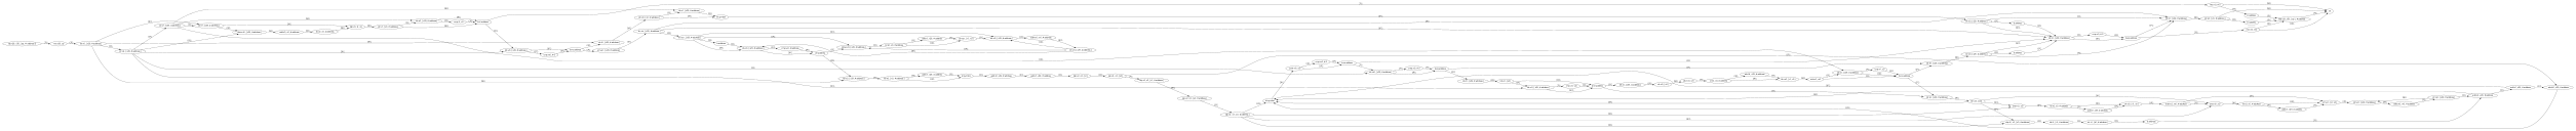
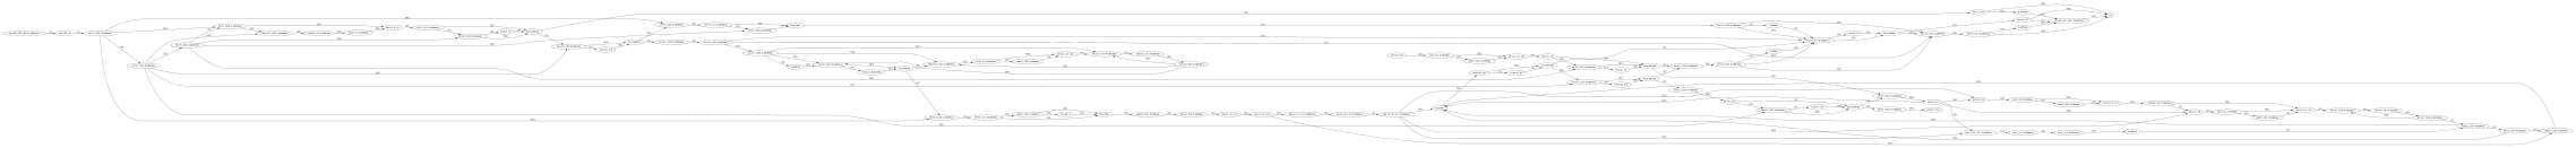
  digraph {
    fontname=Montserrat
    rankdir=LR
    node [fontname=Montserrat]
    edge [fontname=Montserrat]
    n1 [label="stp x29 , x30 , [ sp , #- address ]!"]
    n2 [label="mov x29 , sp"]
    n3 [label="str x0 , [ x29 , # address ]"]
    n4 [label="str w1 , [ x29 , # address ]"]
    n5 [label="ldr x1 , [ x29 , # address ]"]
    n6 [label="ldr x0 , [ x29 , # address ]"]
    n7 [label="ldr x0 , [ x29 , # address ]"]
    n8 [label="str x2 , [ x29 , # address ]"]
    n9 [label="ldrsw x0 , [ x29 , # address ]"]
    n10 [label="ldr w0 , [ x29 , # address ]"]
    n11 [label="ldr w0 , [ x29 , # address ]"]
    n12 [label="ldr w0 , [ x29 , # address ]"]
    n13 [label="ldp x0 , x1 , x0"]
    n14 [label="ldr x0 , [ x0 , # address ]"]
    n15 [label="ldr x0 , [ x0 , # address ]"]
    n16 [label="ldr x0 , [ x29 , # address ]"]
    n17 [label="ldr x1 , [ x29 , # address ]"]
    n18 [label="ldr x0 , [ x29 , # address ]"]
    n19 [label="add x0 , x0 , # address"]
    n20 [label="cmp w0 , # 0"]
    n21 [label="b.ne address"]
    n22 [label="cmp w0 , # 0"]
    n23 [label="b.eq address"]
    n24 [label="b.ne address"]
    n25 [label="cmp w1 , w0"]
    n26 [label="b.hi address"]
    n27 [label="cmp x1 , x0"]
    n28 [label="bl symbol"]
    n29 [label="b.ne address"]
    n30 [label="cmp x1 , x0"]
    n31 [label="ldr x1 , [ x0 , # address ]"]
    n32 [label="lsl x0 , x0 , # address"]
    n33 [label="mov x0 , # 0"]
    n34 [label="b address"]
    n35 [label=ret]
    n36 [label="str wzr , [ x29 , # address ]"]
    n37 [label="ldp x29 , x30 , [ sp ] , # address"]
    n38 [label="str xzr , [ x29 , # address ]"]
    n39 [label="str wzr , [ x29 , # address ]"]
    n40 [label="ldr x0 , [ x29 , # address ]"]
    n41 [label="ldr x0 , [ x29 , # address ]"]
    n42 [label="b address"]
    n43 [label="ldr w0 , [ x29 , # address ]"]
    n44 [label="ldrsw x0 , [ x29 , # address ]"]
    n45 [label="ldr w0 , [ x29 , # address ]"]
    n46 [label="cmp x0 , # 0"]
    n47 [label="b.eq address"]
    n48 [label="ldr x0 , [ x0 , # address ]"]
    n49 [label="cmp w0 , # address"]
    n50 [label="b.le address"]
    n51 [label="lsl x0 , x0 , # address"]
    n52 [label="add w0 , w0 , # address"]
    n53 [label="str x0 , [ x29 , # address ]"]
    n54 [label="b address"]
    n55 [label="mov x0 , # 0"]
    n56 [label="add x1 , x29 , # address"]
    n57 [label="str wzr , [ x1 , x0 ]"]
    n58 [label="add x1 , x29 , # address"]
    n59 [label="bl symbol"]
    n60 [label="b address"]
    n61 [label="str w0 , [ x29 , # address ]"]
+   n62 [label="mov x8 , x1"]
    n63 [label="add x0 , x29 , # address"]
    n64 [label="add x1 , x29 , # address"]
    n65 [label="ldp x2 , x3 , [ x1 ]"]
    n66 [label="stp x2 , x3 , [ x0 ]"]
    n67 [label="ldp x2 , x3 , [ x1 , # address ]"]
    n68 [label="add x0 , x29 , # address"]
    n69 [label="stp x2 , x3 , [ x0 , # address ]"]
    n70 [label="bl symbol"]
    n71 [label="ldp x2 , x3 , [ x1 , # address ]"]
    n72 [label="stp x2 , x3 , [ x0 , # address ]"]
    n73 [label="sxtw x0 , w3"]
    n74 [label="sxtw x0 , w3"]
    n75 [label="ldr x1 , [ x1 , # address ]"]
    n76 [label="uxtb w0 , w0"]
    n77 [label="lsl x0 , x0 , # address"]
    n78 [label="lsl x0 , x0 , # address"]
    n79 [label="str x1 , [ x0 , # address ]"]
    n80 [label="b address"]
    n81 [label="add x2 , x29 , # address"]
    n82 [label="add x1 , x29 , # address"]
    n83 [label="cmp w0 , # 0"]
    n84 [label="b.ne address"]
    n85 [label="ldr x0 , [ x29 , # address ]"]
    n86 [label="ldr x0 , [ x29 , # address ]"]
    n87 [label="str x0 , [ x29 , # address ]"]
    n88 [label="ldr w1 , [ x0 ]"]
    n89 [label="b address"]
    n90 [label="ldr x0 , [ x29 , # address ]"]
    n91 [label="ldr x0 , [ x29 , # address ]"]
    n92 [label="ldr w3 , [ x0 ]"]
    n93 [label="ldr w0 , [ x0 ]"]
    n94 [label="sxtw x0 , w0"]
    n95 [label="add x1 , x29 , # address"]
    n96 [label="ldr w0 , [ x1 , x0 ]"]
    n97 [label="add w2 , w0 , # address"]
    n98 [label="str w2 , [ x1 , x0 ]"]
    n99 [label="ldr w0 , [ x29 , # address ]"]
    n100 [label="add x1 , x29 , # address"]
    n101 [label="add w0 , w0 , # address"]
    n102 [label="str w0 , [ x29 , # address ]"]
    n103 [label="lsl x0 , x0 , # address"]
    n104 [label="add x1 , x29 , # address"]
    n105 [label="ldr w0 , [ x1 , x0 ]"]
    n106 [label="sxtw x1 , w0"]
    n1 -> n2 [label=CFG]
    n2 -> n3 [label=CFG]
    n3 -> n4 [label=CFG]
    n3 -> n5 [label=DFG]
    n3 -> n6 [label=DFG]
    n3 -> n7 [label=DFG]
    n4 -> n8 [label=CFG]
    n4 -> n9 [label=DFG]
    n4 -> n10 [label=DFG]
    n4 -> n11 [label=DFG]
    n4 -> n12 [label=DFG]
    n5 -> n9 [label=CFG]
    n5 -> n13 [label=DFG]
    n6 -> n14 [label=DFG]
    n7 -> n15 [label=DFG]
    n8 -> n5 [label=CFG]
    n8 -> n16 [label=DFG]
    n8 -> n17 [label=DFG]
    n8 -> n18 [label=DFG]
    n9 -> n19 [label=DFG]
    n10 -> n20 [label=CFG]
    n10 -> n21 [label=DFG]
    n11 -> n22 [label=CFG]
    n11 -> n23 [label=DFG]
    n12 -> n24 [label=DFG]
    n12 -> n25 [label=CFG]
    n13 -> n31 [label=DFG]
    n14 -> n17 [label=CFG]
    n14 -> n28 [label=DFG]
    n15 -> n58 [label=CFG]
    n15 -> n59 [label=DFG]
    n16 -> n26 [label=DFG]
    n16 -> n27 [label=CFG]
    n17 -> n28 [label=DFG]
    n18 -> n29 [label=DFG]
    n18 -> n30 [label=CFG]
    n19 -> n32 [label=DFG]
    n20 -> n21 [label=CFG]
    n21 -> n6 [label=CFG]
    n21 -> n36 [label=CFG]
    n22 -> n23 [label=CFG]
    n23 -> n85 [label=CFG]
    n23 -> n86 [label=CFG]
    n24 -> n90 [label=CFG]
    n24 -> n91 [label=CFG]
    n25 -> n24 [label=CFG]
    n26 -> n10 [label=CFG]
    n26 -> n33 [label=CFG]
    n27 -> n26 [label=CFG]
    n28 -> n53 [label=DFG]
    n29 -> n85 [label=CFG]
    n29 -> n90 [label=CFG]
    n30 -> n29 [label=CFG]
    n31 -> n16 [label=CFG]
    n31 -> n26 [label=DFG]
    n32 -> n13 [label=DFG]
    n33 -> n34 [label=CFG]
    n33 -> n35 [label=DFG]
    n34 -> n37 [label=CFG]
    n36 -> n38 [label=CFG]
    n37 -> n35 [label=CFG]
    n38 -> n39 [label=CFG]
    n38 -> n40 [label=DFG]
    n38 -> n41 [label=DFG]
    n39 -> n42 [label=CFG]
    n39 -> n43 [label=DFG]
    n39 -> n44 [label=DFG]
    n39 -> n45 [label=DFG]
    n40 -> n46 [label=CFG]
    n40 -> n47 [label=DFG]
    n41 -> n48 [label=DFG]
    n42 -> n43 [label=CFG]
    n43 -> n49 [label=CFG]
    n43 -> n50 [label=DFG]
    n44 -> n51 [label=DFG]
    n45 -> n52 [label=DFG]
    n46 -> n47 [label=CFG]
    n47 -> n41 [label=CFG]
    n47 -> n55 [label=CFG]
    n48 -> n35 [label=DFG]
    n48 -> n60 [label=CFG]
    n49 -> n50 [label=DFG]
    n50 -> n7 [label=CFG]
    n50 -> n44 [label=CFG]
    n51 -> n56 [label=CFG]
    n51 -> n57 [label=DFG]
    n52 -> n61 [label=DFG]
    n53 -> n40 [label=DFG]
    n53 -> n41 [label=DFG]
    n53 -> n54 [label=CFG]
    n54 -> n40 [label=CFG]
    n55 -> n35 [label=DFG]
    n55 -> n37 [label=CFG]
    n56 -> n57 [label=CFG]
    n57 -> n45 [label=CFG]
    n58 -> n59 [label=DFG]
+   n58 -> n62 [label=CFG]
    n59 -> n63 [label=CFG]
    n60 -> n37 [label=CFG]
    n61 -> n43 [label=DFG]
    n61 -> n44 [label=DFG]
    n61 -> n45 [label=DFG]
+   n62 -> n59 [label=CFG]
    n63 -> n64 [label=CFG]
    n64 -> n65 [label=CFG]
    n65 -> n66 [label=DFG]
    n66 -> n67 [label=CFG]
    n66 -> n68 [label=DFG]
    n67 -> n69 [label=DFG]
    n68 -> n70 [label=DFG]
    n69 -> n71 [label=CFG]
    n70 -> n76 [label=DFG]
    n71 -> n70 [label=DFG]
    n71 -> n72 [label=DFG]
    n71 -> n73 [label=DFG]
    n71 -> n74 [label=DFG]
    n72 -> n75 [label=CFG]
    n73 -> n77 [label=DFG]
    n74 -> n78 [label=DFG]
    n75 -> n79 [label=DFG]
    n76 -> n83 [label=CFG]
    n76 -> n84 [label=DFG]
    n77 -> n95 [label=CFG]
    n77 -> n96 [label=DFG]
    n78 -> n98 [label=DFG]
    n78 -> n100 [label=CFG]
    n79 -> n80 [label=CFG]
    n80 -> n81 [label=CFG]
    n81 -> n70 [label=DFG]
    n81 -> n82 [label=CFG]
    n82 -> n68 [label=CFG]
    n82 -> n70 [label=DFG]
    n83 -> n84 [label=CFG]
    n84 -> n11 [label=CFG]
    n84 -> n40 [label=CFG]
    n85 -> n87 [label=DFG]
    n86 -> n88 [label=DFG]
    n87 -> n40 [label=DFG]
    n87 -> n41 [label=DFG]
    n87 -> n89 [label=CFG]
    n88 -> n12 [label=CFG]
    n88 -> n24 [label=DFG]
    n89 -> n40 [label=CFG]
    n90 -> n92 [label=DFG]
    n91 -> n93 [label=DFG]
    n92 -> n70 [label=DFG]
    n92 -> n72 [label=DFG]
    n92 -> n73 [label=DFG]
    n92 -> n74 [label=DFG]
-   n93 -> n94 [label=DFG]
    n94 -> n103 [label=DFG]
    n95 -> n96 [label=CFG]
    n96 -> n97 [label=DFG]
    n97 -> n74 [label=CFG]
    n97 -> n98 [label=DFG]
    n98 -> n99 [label=CFG]
    n99 -> n101 [label=DFG]
    n100 -> n98 [label=CFG]
    n101 -> n102 [label=DFG]
    n102 -> n81 [label=CFG]
    n102 -> n99 [label=DFG]
    n103 -> n104 [label=CFG]
    n103 -> n105 [label=DFG]
    n104 -> n105 [label=CFG]
    n105 -> n106 [label=DFG]
    n106 -> n18 [label=CFG]
    n106 -> n29 [label=DFG]
  }
